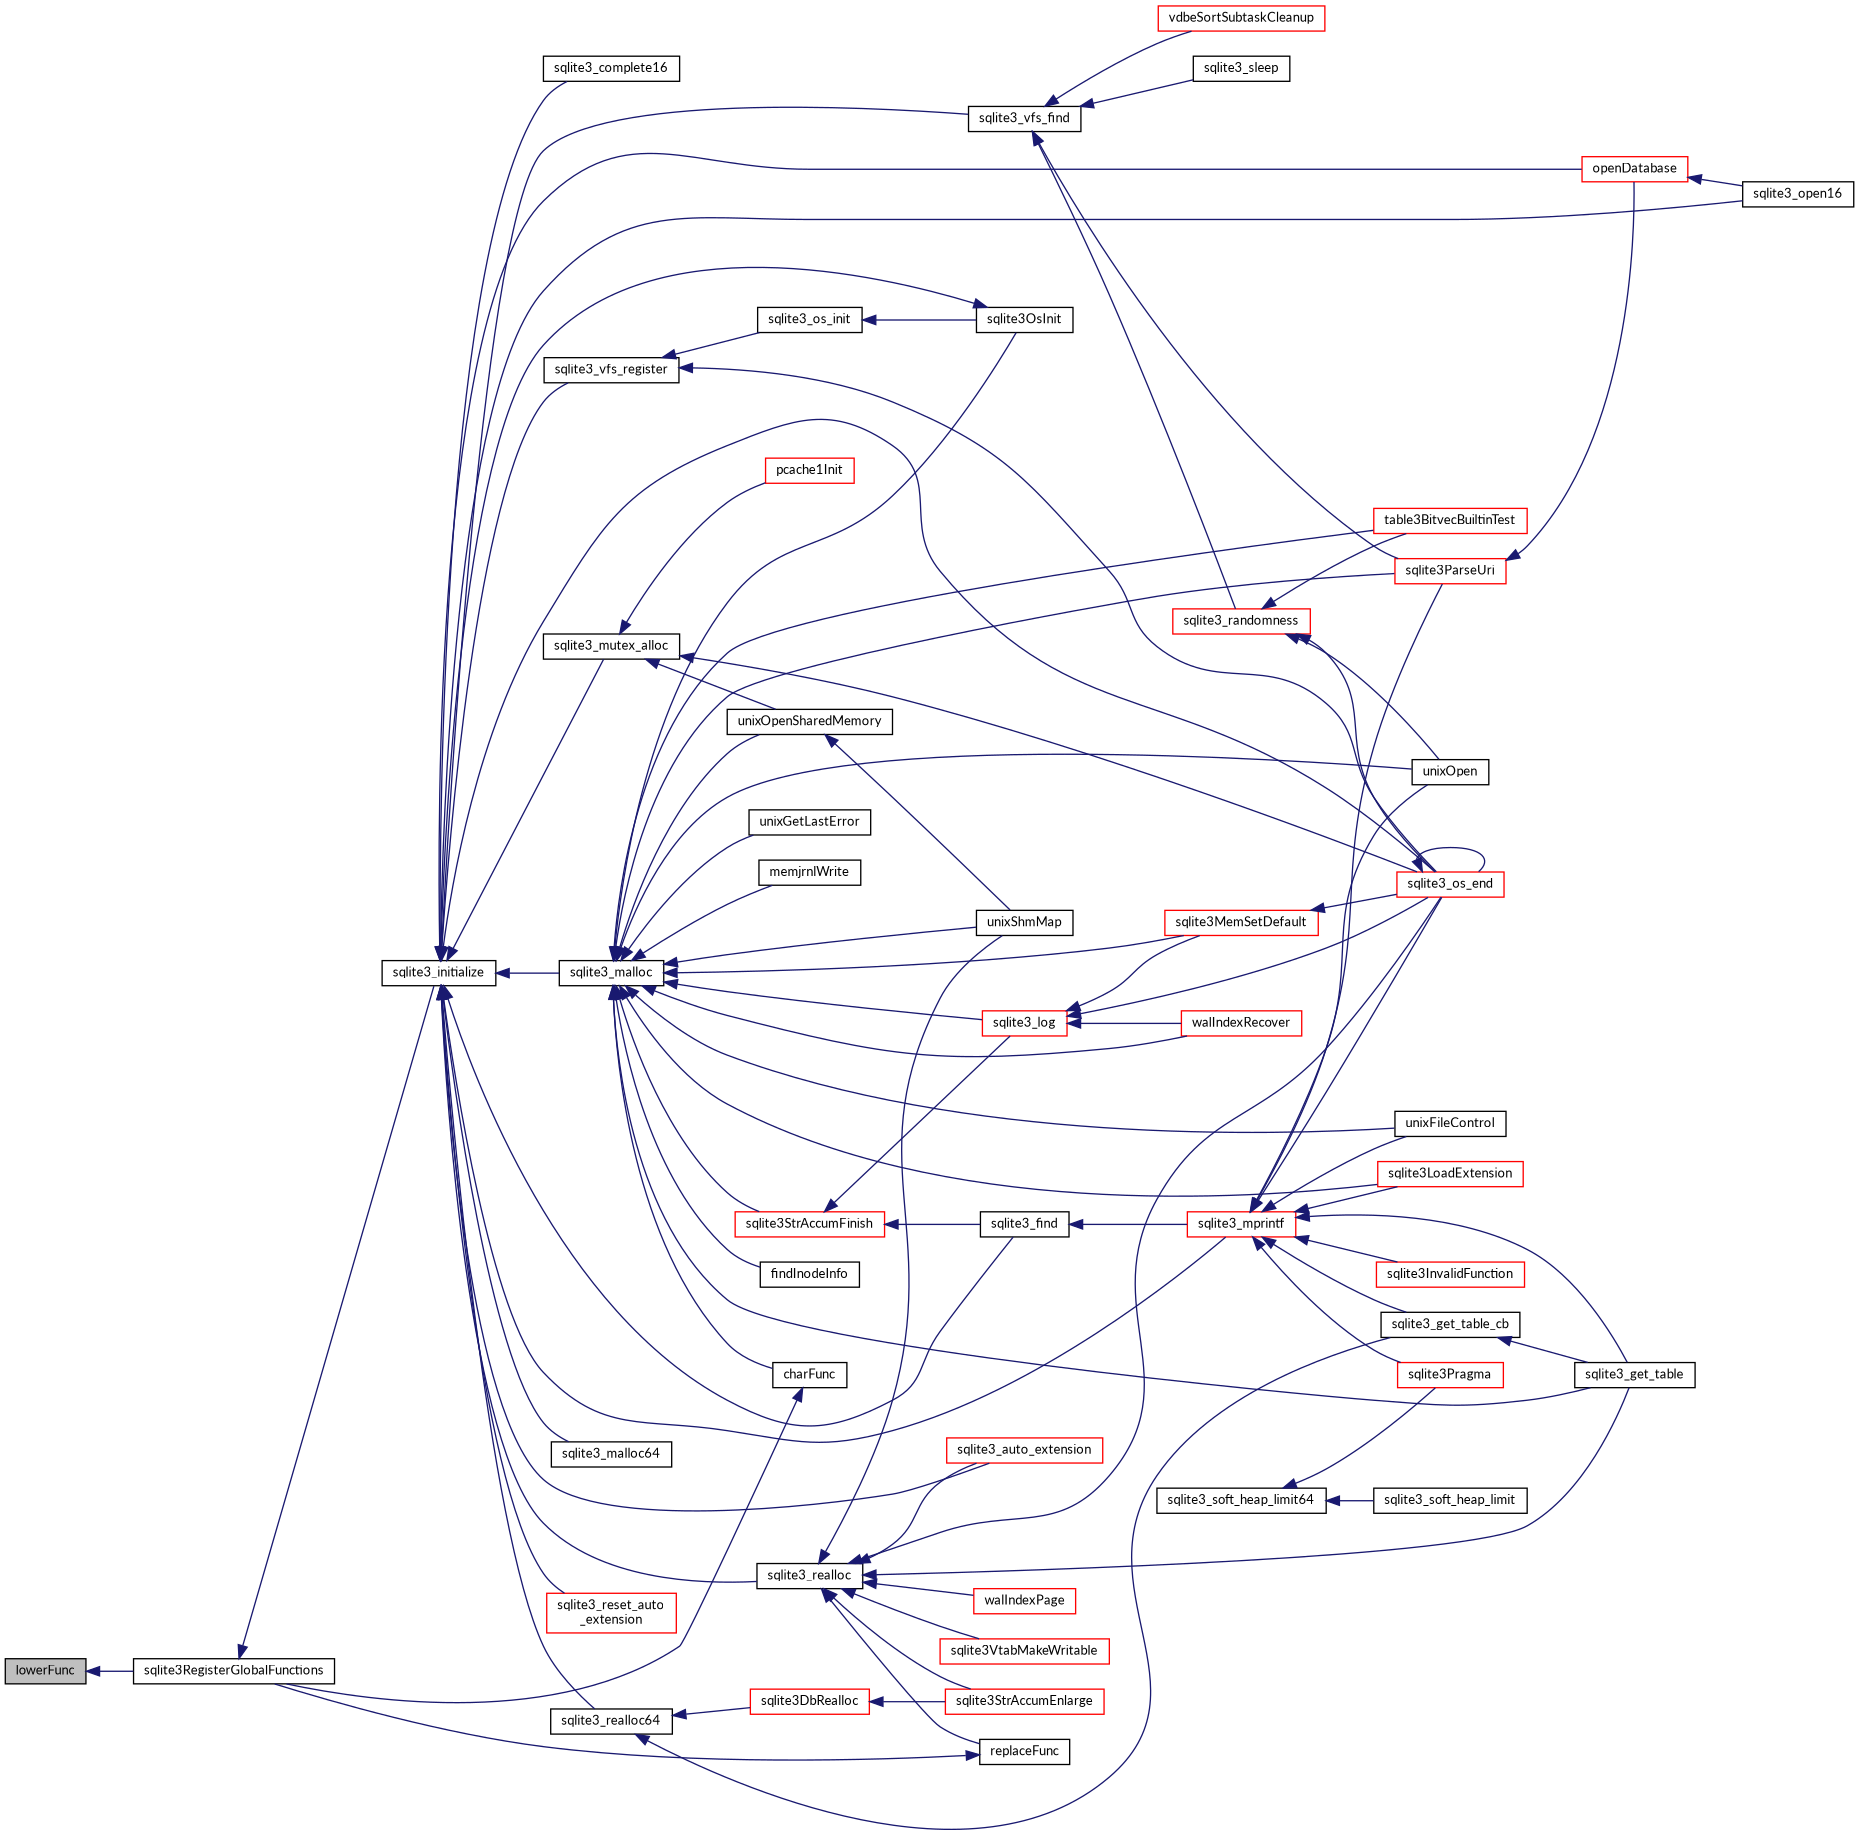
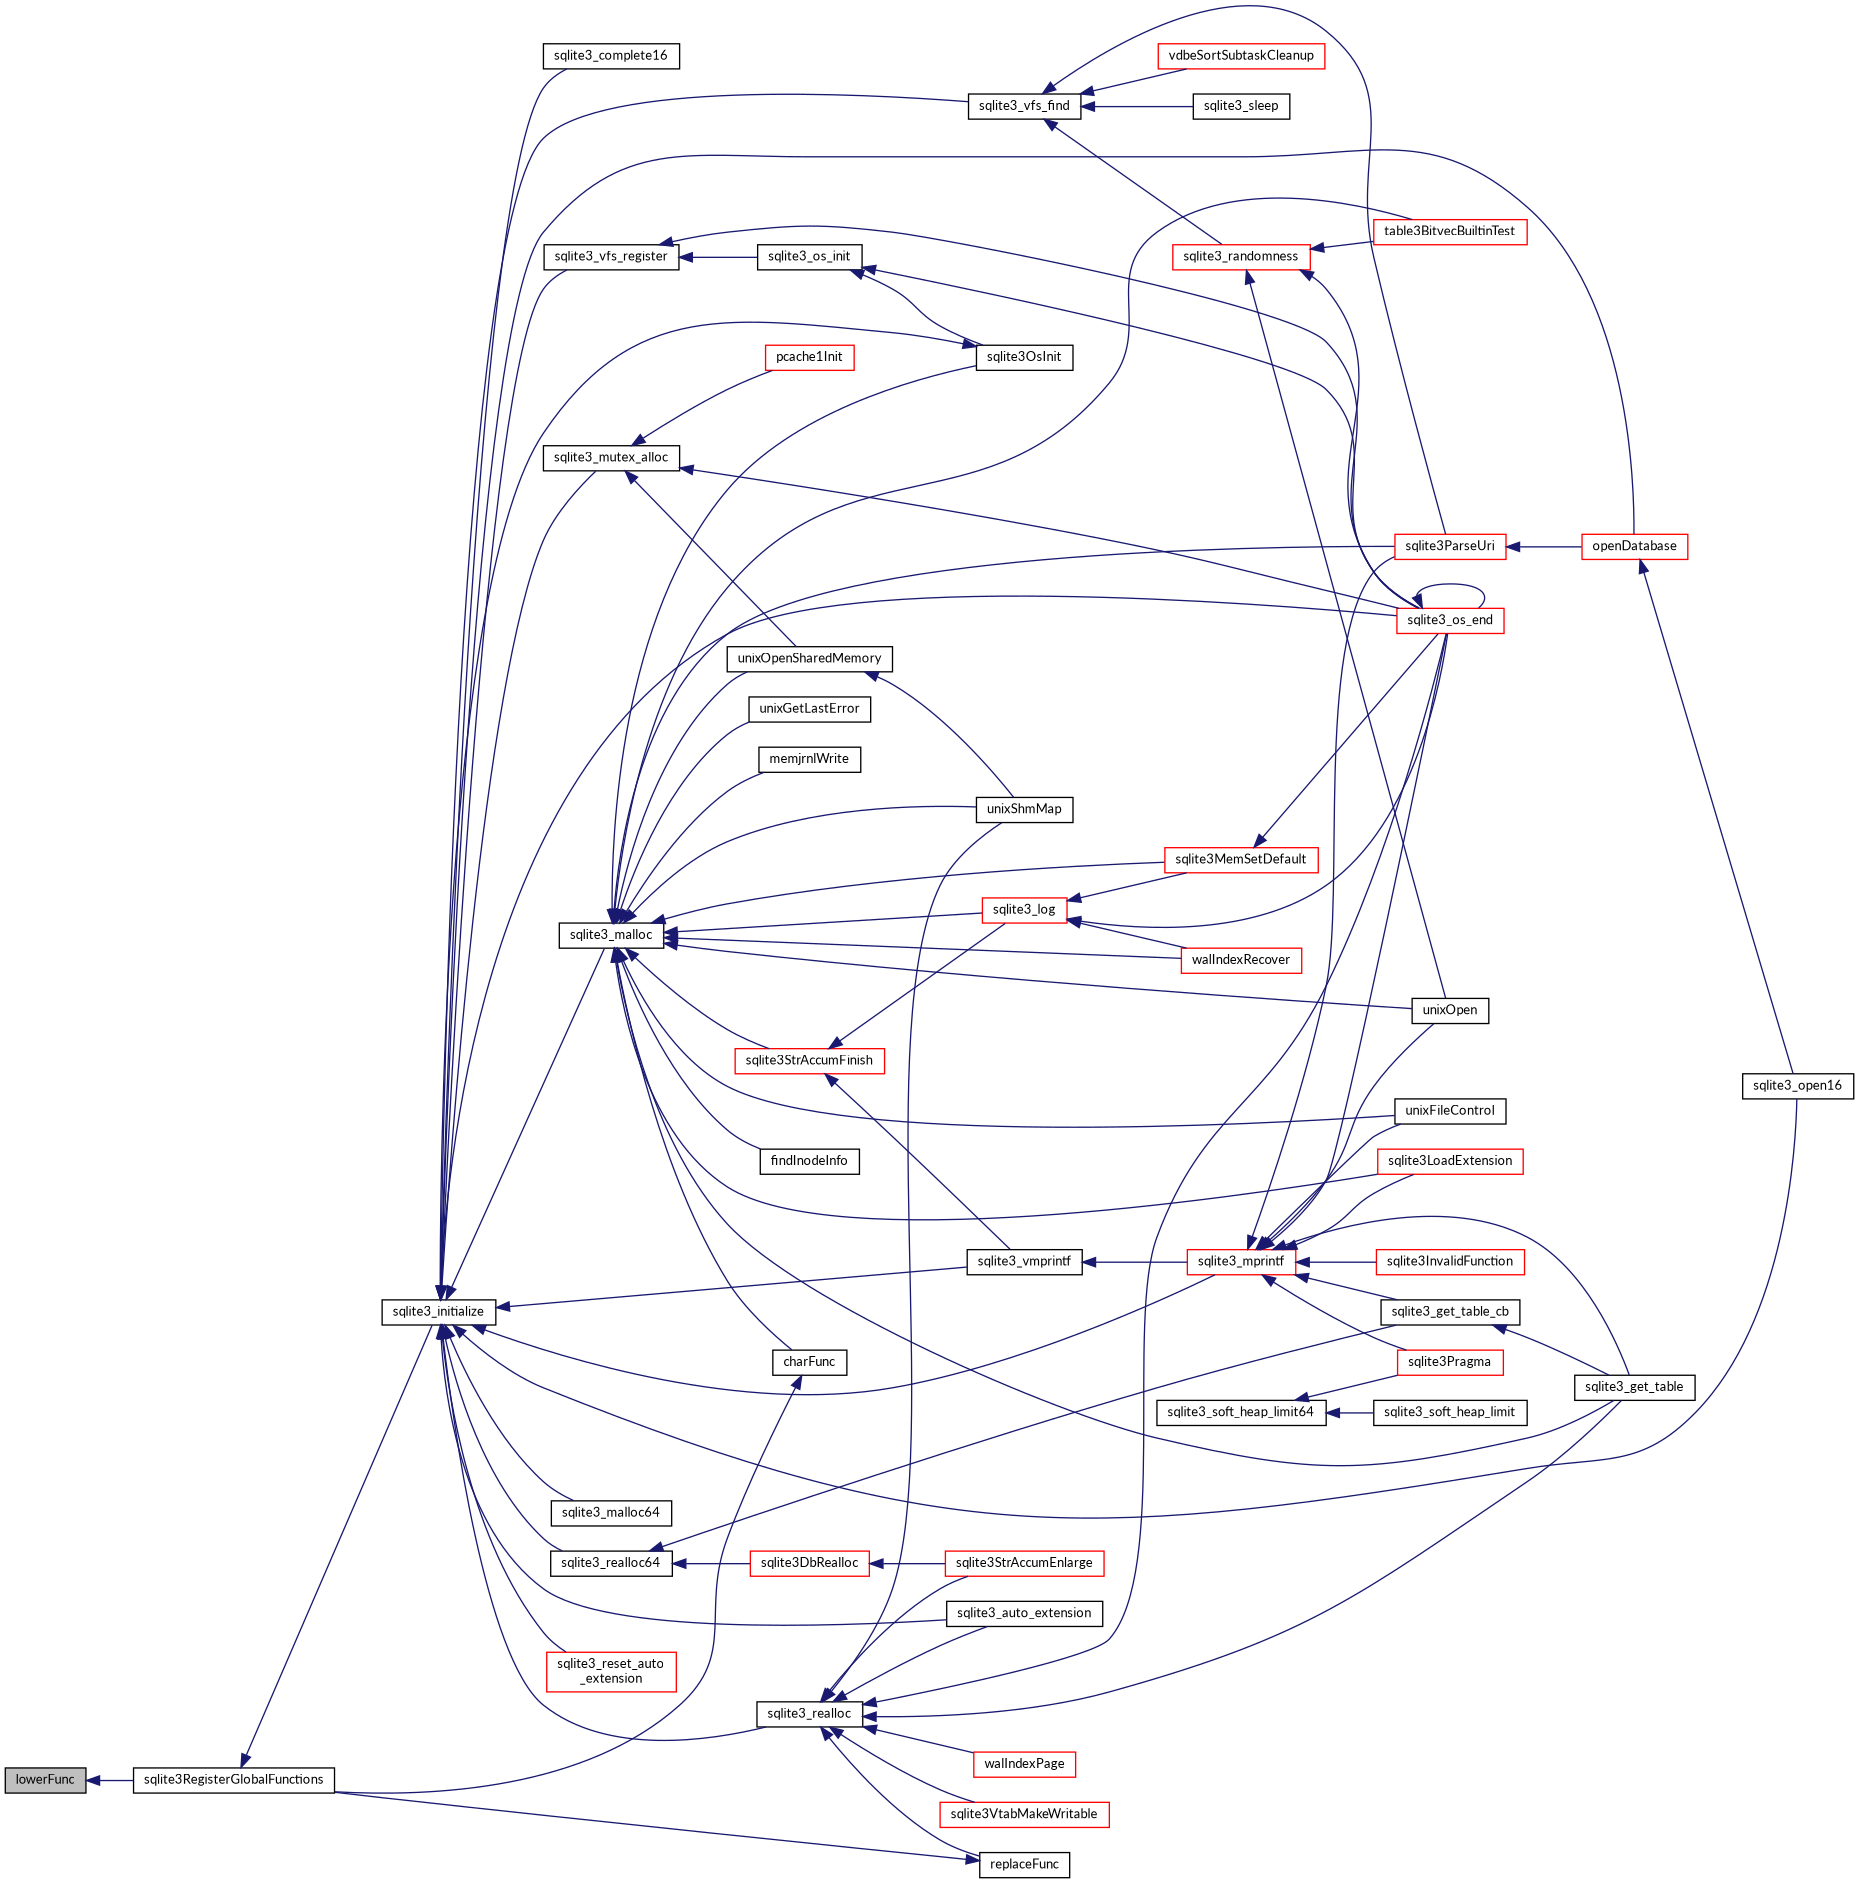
  digraph {
    fontname=Lato
    rankdir=LR
    node [color=black fillcolor=white fontname=Lato fontsize=10 shape=record style=filled]
    edge [color=midnightblue dir=back fontname=Lato fontsize=10 labelfontname=FreeSans labelfontsize=10 style=solid]
    n1 [fillcolor=grey75 fontcolor=black height=0.2 label=lowerFunc width=0.4]
    n2 [height=0.2 label=sqlite3RegisterGlobalFunctions width=0.4]
    n3 [height=0.2 label=sqlite3_initialize width=0.4]
    n4 [height=0.2 label=sqlite3_vfs_find width=0.4]
    n5 [color=red height=0.2 label=sqlite3_os_end width=0.4]
    n6 [color=red height=0.2 label=openDatabase width=0.4]
    n7 [height=0.2 label=sqlite3_open16 width=0.4]
    n8 [height=0.2 label=sqlite3_vfs_register width=0.4]
    n9 [height=0.2 label=sqlite3_mutex_alloc width=0.4]
    n10 [height=0.2 label=sqlite3_malloc width=0.4]
-   n11 [height=0.2 label=sqlite3_find width=0.4]
+   n11 [height=0.2 label=sqlite3_vmprintf width=0.4]
    n12 [color=red height=0.2 label=sqlite3_mprintf width=0.4]
    n13 [height=0.2 label=sqlite3_malloc64 width=0.4]
    n14 [height=0.2 label=sqlite3_realloc width=0.4]
-   n15 [color=red height=0.2 label=sqlite3_auto_extension width=0.4]
+   n15 [height=0.2 label=sqlite3_auto_extension width=0.4]
    n16 [height=0.2 label=sqlite3_realloc64 width=0.4]
    n17 [color=red height=0.2 label="sqlite3_reset_auto\l_extension" width=0.4]
    n18 [height=0.2 label=sqlite3_complete16 width=0.4]
    n19 [color=red height=0.2 label=sqlite3_randomness width=0.4]
    n20 [color=red height=0.2 label=vdbeSortSubtaskCleanup width=0.4]
    n21 [color=red height=0.2 label=sqlite3ParseUri width=0.4]
    n22 [height=0.2 label=sqlite3_sleep width=0.4]
    n23 [height=0.2 label=sqlite3_os_init width=0.4]
    n24 [height=0.2 label=unixOpenSharedMemory width=0.4]
    n25 [color=red height=0.2 label=pcache1Init width=0.4]
    n26 [height=0.2 label=sqlite3_soft_heap_limit64 width=0.4]
    n27 [height=0.2 label=sqlite3_soft_heap_limit width=0.4]
    n28 [color=red height=0.2 label=sqlite3Pragma width=0.4]
    n29 [height=0.2 label=unixOpen width=0.4]
    n30 [color=red height=0.2 label=table3BitvecBuiltinTest width=0.4]
    n31 [height=0.2 label=sqlite3OsInit width=0.4]
    n32 [height=0.2 label=unixShmMap width=0.4]
    n33 [color=red height=0.2 label=sqlite3MemSetDefault width=0.4]
    n34 [color=red height=0.2 label=sqlite3StrAccumFinish width=0.4]
    n35 [height=0.2 label=unixFileControl width=0.4]
    n36 [color=red height=0.2 label=sqlite3LoadExtension width=0.4]
    n37 [height=0.2 label=sqlite3_get_table width=0.4]
    n38 [color=red height=0.2 label=sqlite3_log width=0.4]
    n39 [color=red height=0.2 label=walIndexRecover width=0.4]
    n40 [height=0.2 label=findInodeInfo width=0.4]
    n41 [height=0.2 label=unixGetLastError width=0.4]
    n42 [height=0.2 label=memjrnlWrite width=0.4]
    n43 [height=0.2 label=charFunc width=0.4]
    n44 [height=0.2 label=sqlite3_get_table_cb width=0.4]
    n45 [color=red height=0.2 label=sqlite3InvalidFunction width=0.4]
    n46 [color=red height=0.2 label=sqlite3StrAccumEnlarge width=0.4]
    n47 [color=red height=0.2 label=walIndexPage width=0.4]
    n48 [height=0.2 label=replaceFunc width=0.4]
    n49 [color=red height=0.2 label=sqlite3VtabMakeWritable width=0.4]
    n50 [color=red height=0.2 label=sqlite3DbRealloc width=0.4]
    n1 -> n2
    n2 -> n3
    n3 -> n4
    n3 -> n5
    n3 -> n6
    n3 -> n7
    n3 -> n8
    n3 -> n9
    n3 -> n10
    n3 -> n11
    n3 -> n12
    n3 -> n13
    n3 -> n14
    n3 -> n15
    n3 -> n16
    n3 -> n17
    n3 -> n18
    n4 -> n19
    n4 -> n20
    n4 -> n21
    n4 -> n22
    n5 -> n5
    n6 -> n7
    n8 -> n5
    n8 -> n23
    n9 -> n5
    n9 -> n24
    n9 -> n25
    n10 -> n21
    n10 -> n24
    n10 -> n29
    n10 -> n30
    n10 -> n31
    n10 -> n32
    n10 -> n33
    n10 -> n34
    n10 -> n35
    n10 -> n36
    n10 -> n37
    n10 -> n38
    n10 -> n39
    n10 -> n40
    n10 -> n41
    n10 -> n42
    n10 -> n43
    n11 -> n12
    n12 -> n5
    n12 -> n21
    n12 -> n28
    n12 -> n29
    n12 -> n35
    n12 -> n36
    n12 -> n37
    n12 -> n44
    n12 -> n45
    n14 -> n5
    n14 -> n15
    n14 -> n32
    n14 -> n37
    n14 -> n46
    n14 -> n47
    n14 -> n48
    n14 -> n49
    n16 -> n44
    n16 -> n50
    n19 -> n5
    n19 -> n29
    n19 -> n30
    n21 -> n6
+   n23 -> n5
    n23 -> n31
    n24 -> n32
    n26 -> n27
    n26 -> n28
    n31 -> n3
    n33 -> n5
    n34 -> n11
    n34 -> n38
    n38 -> n5
    n38 -> n33
    n38 -> n39
    n43 -> n2
    n44 -> n37
    n48 -> n2
    n50 -> n46
  }
